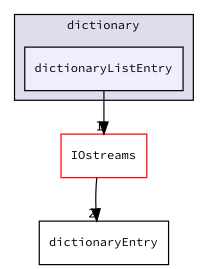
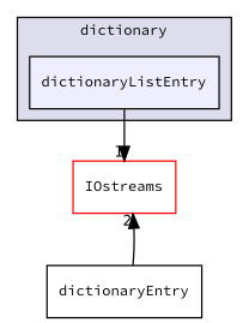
  digraph {
    compound=true
    fontname="Source Code Pro"
    node [fontname="Source Code Pro" fontsize=10 shape=box]
    edge [fontname="Source Code Pro" labeldistance=1.5 labelfontname=Helvetica labelfontsize=10]
    n1 [fillcolor="#eeeeff" label=dictionaryListEntry pencolor=black style=filled]
    n2 [color=red label=IOstreams]
    n3 [label=dictionaryEntry]
    subgraph cluster_1 {
      bgcolor="#ddddee"
      fontsize=10
      label=dictionary
      pencolor=black
      n1
    }
    n1 -> n2 [headlabel=1]
-   n2 -> n3 [headlabel=2]
+   n3 -> n2 [headlabel=2]
  }
